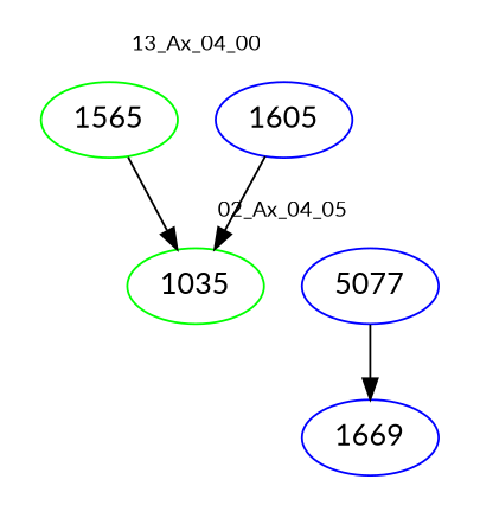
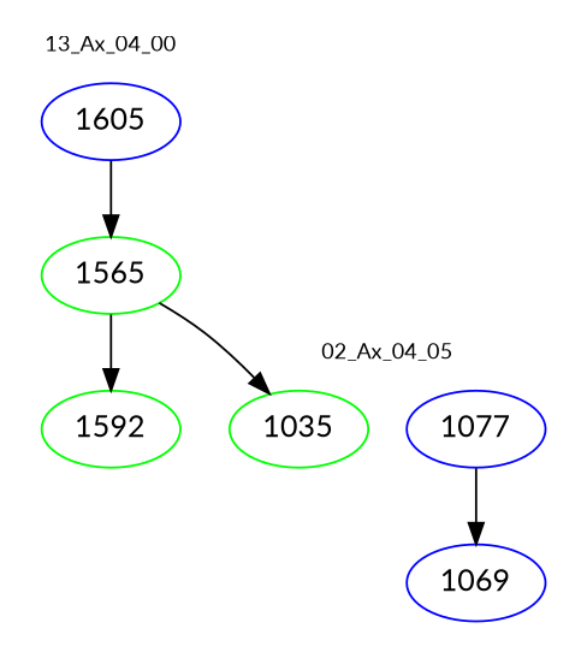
  digraph {
    fontname=Lato
    node [color=blue fontname=Lato]
    edge [color=black fontname=Lato]
-   n1 [label=5077]
-   n2 [label=1669]
+   n1 [label=1077]
+   n2 [label=1069]
    n3 [color=green label=1035]
    n4 [label=1605]
    n5 [color=green label=1565]
+   n6 [color=green label=1592]
    subgraph cluster_1 {
      color=white
      fontsize=10
      label="02_Ax_04_05"
      n1
      n2
      n3
    }
    subgraph cluster_2 {
      color=white
      fontsize=10
      label="13_Ax_04_00"
      n4
      n5
+     n6
    }
    n1 -> n2
-   n4 -> n3
+   n4 -> n5
    n5 -> n3
+   n5 -> n6
  }
